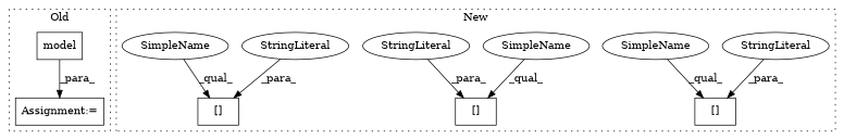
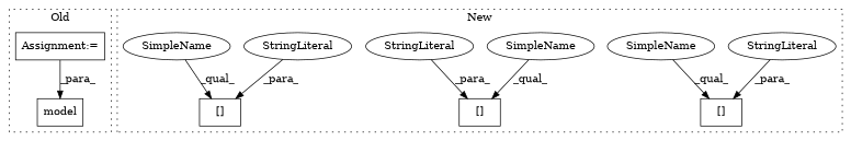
  digraph {
    node [a=2 l=11 shape=ellipse]
    n1 [a=32 l="6,1" label=model s="19055,19325" shape=box]
    n2 [a=7 l=1 label="Assignment:=" s=19049 shape=box]
    n3 [l="12,1" label="[]" s="19074,19097" shape=box]
    n4 [a=45 label=StringLiteral s=19086]
    n5 [l="12,1" label="[]" s="19218,19254" shape=box]
    n6 [a=45 l=24 label=StringLiteral s=19230]
    n7 [l="12,1" label="[]" s="19155,19183" shape=box]
    n8 [a=45 l=16 label=StringLiteral s=19167]
    n9 [a=42 label=SimpleName s=19074]
    n10 [a=42 label=SimpleName s=19218]
    n11 [a=42 label=SimpleName s=19155]
    subgraph cluster_1 {
      label=Old
      style=dotted
      n1
      n2
    }
    subgraph cluster_2 {
      label=New
      style=dotted
      n3
      n4
      n5
      n6
      n7
      n8
      n9
      n10
      n11
    }
-   n1 -> n2 [label=_para_]
+   n2 -> n1 [label=_para_]
    n4 -> n3 [label=_para_]
    n6 -> n5 [label=_para_]
    n8 -> n7 [label=_para_]
    n9 -> n3 [label=_qual_]
    n10 -> n5 [label=_qual_]
    n11 -> n7 [label=_qual_]
  }
